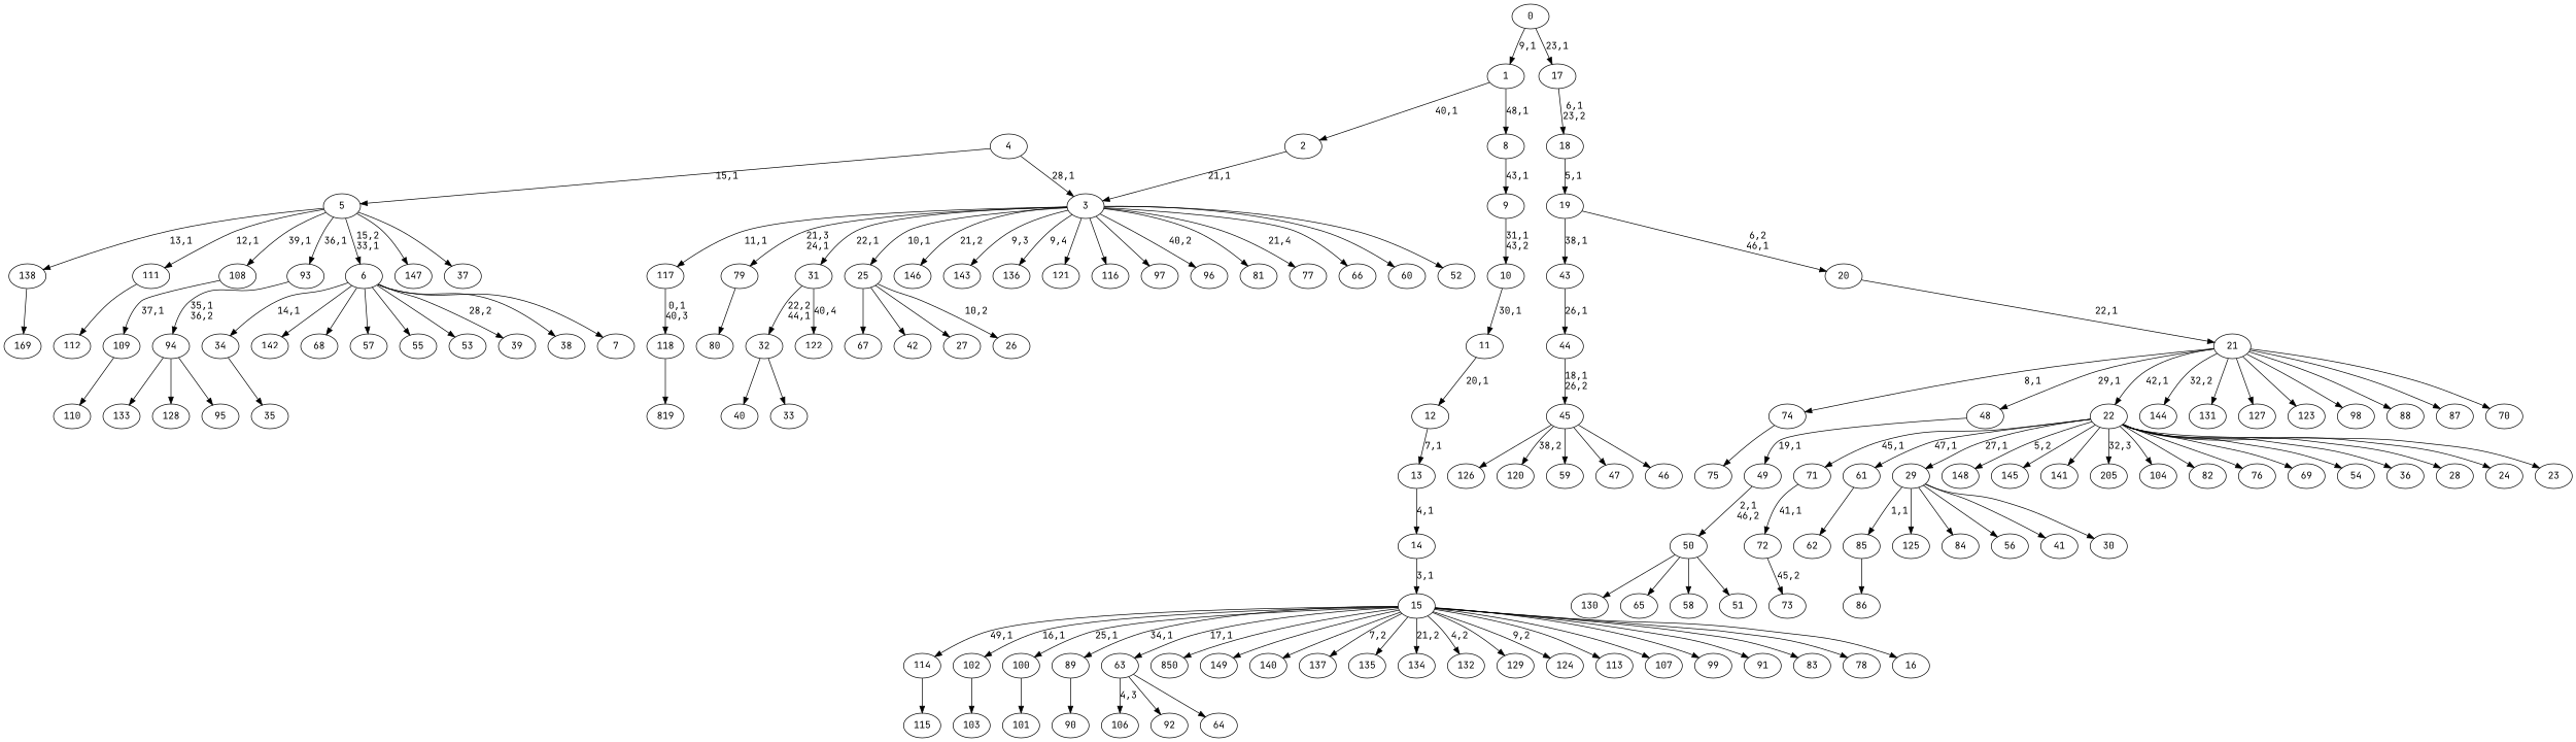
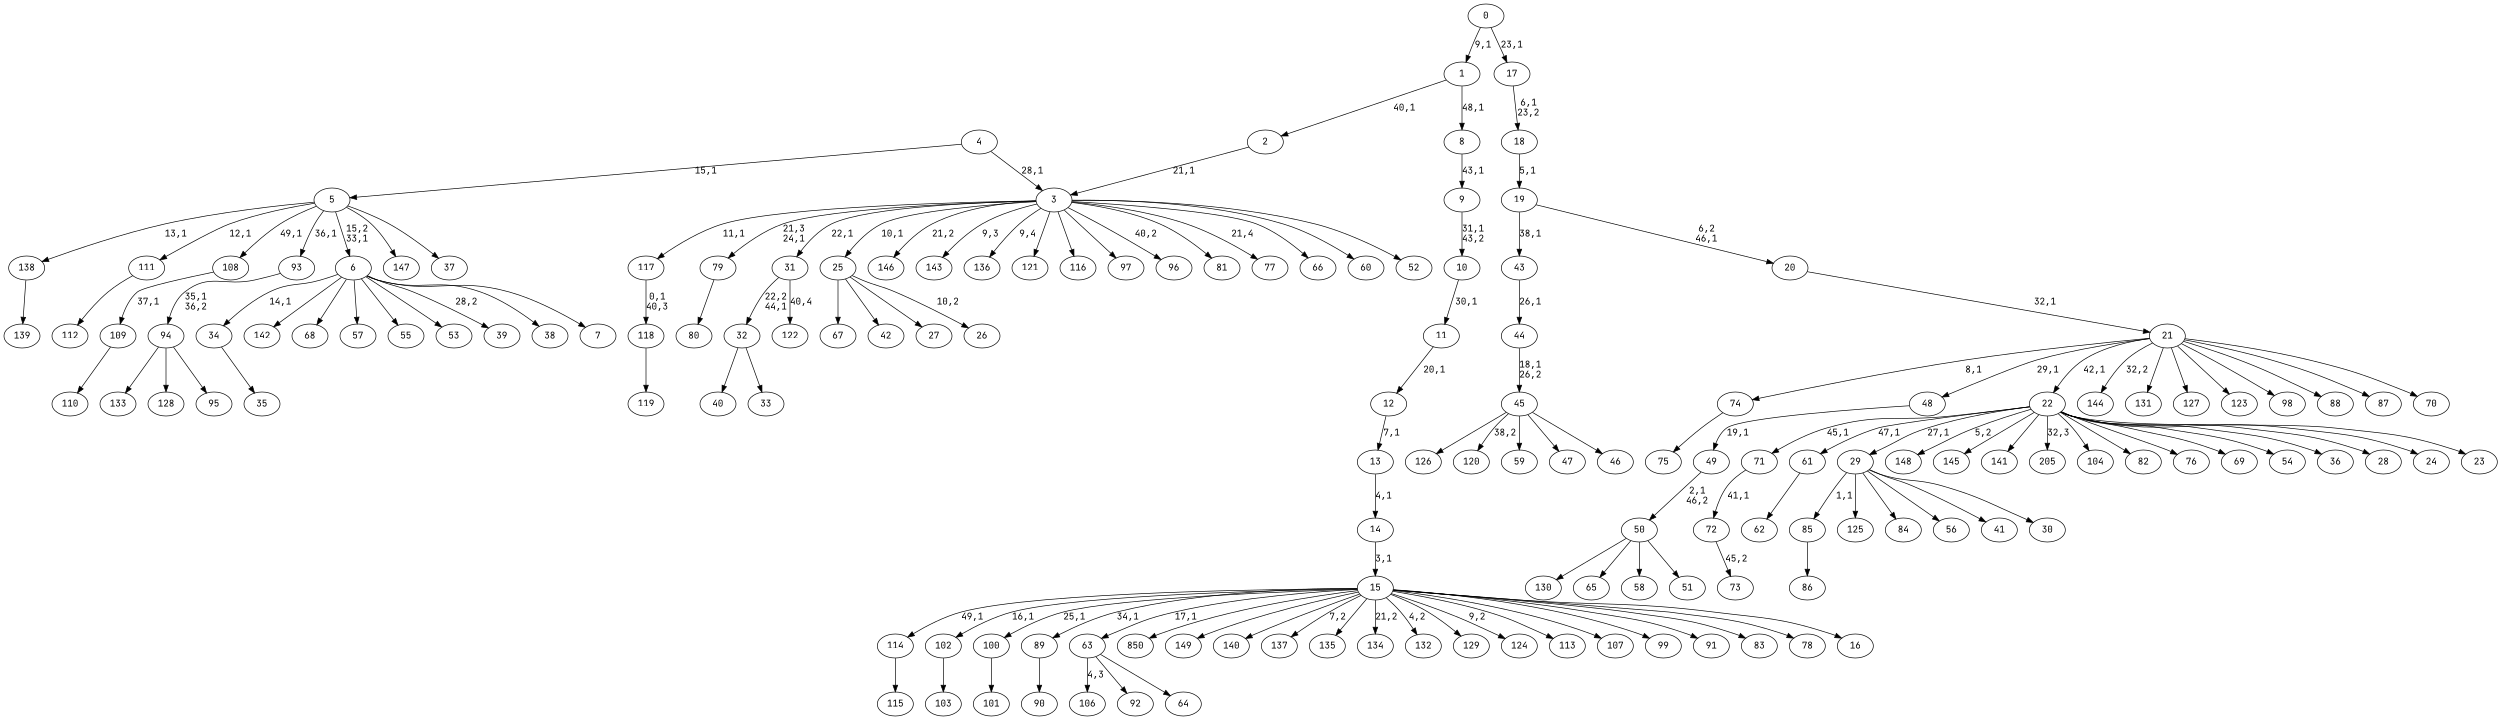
  digraph {
    fontname="JetBrains Mono"
    node [fontname="JetBrains Mono"]
    edge [fontname="JetBrains Mono"]
    138
-   139 [label=169]
+   139
    118
-   119 [label=819]
+   119
    117
    114
    115
    111
    112
    109
    110
    108
    102
    103
    100
    101
    94
    133
    128
    95
    93
    89
    90
    85
    86
    79
    80
    74
    75
    72
    73
    71
    63
    106
    92
    64
    61
    62
    50
    130
    65
    58
    51
    49
    48
    45
    126
    120
    59
    47
    46
    44
    43
    34
    35
    32
    40
    33
    31
    122
    29
    125
    84
    56
    41
    30
    25
    67
    42
    27
    26
    22
    148
    145
    141
    n76 [label=205]
    104
    82
    76
    69
    54
    36
    28
    24
    23
    21
    144
    131
    127
    123
    98
    88
    87
    70
    20
    19
    18
    17
    15
    n100 [label=850]
    149
    140
    137
    135
    134
    132
    129
    124
    113
    107
    99
    91
    83
    78
    16
    14
    13
    12
    11
    10
    9
    8
    6
    142
    68
    57
    55
    53
    39
    38
    7
    5
    147
    37
    4
    3
    146
    143
    136
    121
    116
    97
    96
    81
    77
    66
    60
    52
    2
    1
    0
    138 -> 139
    118 -> 119
    117 -> 118 [label="0,1\n40,3"]
    114 -> 115
    111 -> 112
    109 -> 110
    108 -> 109 [label="37,1"]
    102 -> 103
    100 -> 101
    94 -> 133
    94 -> 128
    94 -> 95
    93 -> 94 [label="35,1\n36,2"]
    89 -> 90
    85 -> 86
    79 -> 80
    74 -> 75
    72 -> 73 [label="45,2"]
    71 -> 72 [label="41,1"]
    63 -> 106 [label="4,3"]
    63 -> 92
    63 -> 64
    61 -> 62
    50 -> 130
    50 -> 65
    50 -> 58
    50 -> 51
    49 -> 50 [label="2,1\n46,2"]
    48 -> 49 [label="19,1"]
    45 -> 126
    45 -> 120 [label="38,2"]
    45 -> 59
    45 -> 47
    45 -> 46
    44 -> 45 [label="18,1\n26,2"]
    43 -> 44 [label="26,1"]
    34 -> 35
    32 -> 40
    32 -> 33
    31 -> 32 [label="22,2\n44,1"]
    31 -> 122 [label="40,4"]
    29 -> 85 [label="1,1"]
    29 -> 125
    29 -> 84
    29 -> 56
    29 -> 41
    29 -> 30
    25 -> 67
    25 -> 42
    25 -> 27
    25 -> 26 [label="10,2"]
    22 -> 71 [label="45,1"]
    22 -> 61 [label="47,1"]
    22 -> 29 [label="27,1"]
    22 -> 148 [label="5,2"]
    22 -> 145
    22 -> 141
    22 -> n76 [label="32,3"]
    22 -> 104
    22 -> 82
    22 -> 76
    22 -> 69
    22 -> 54
    22 -> 36
    22 -> 28
    22 -> 24
    22 -> 23
    21 -> 74 [label="8,1"]
    21 -> 48 [label="29,1"]
    21 -> 22 [label="42,1"]
    21 -> 144 [label="32,2"]
    21 -> 131
    21 -> 127
    21 -> 123
    21 -> 98
    21 -> 88
    21 -> 87
    21 -> 70
-   20 -> 21 [label="22,1"]
+   20 -> 21 [label="32,1"]
    19 -> 43 [label="38,1"]
    19 -> 20 [label="6,2\n46,1"]
    18 -> 19 [label="5,1"]
    17 -> 18 [label="6,1\n23,2"]
    15 -> 114 [label="49,1"]
    15 -> 102 [label="16,1"]
    15 -> 100 [label="25,1"]
    15 -> 89 [label="34,1"]
    15 -> 63 [label="17,1"]
    15 -> n100
    15 -> 149
    15 -> 140
    15 -> 137 [label="7,2"]
    15 -> 135
    15 -> 134 [label="21,2"]
    15 -> 132 [label="4,2"]
    15 -> 129
    15 -> 124 [label="9,2"]
    15 -> 113
    15 -> 107
    15 -> 99
    15 -> 91
    15 -> 83
    15 -> 78
    15 -> 16
    14 -> 15 [label="3,1"]
    13 -> 14 [label="4,1"]
    12 -> 13 [label="7,1"]
    11 -> 12 [label="20,1"]
    10 -> 11 [label="30,1"]
    9 -> 10 [label="31,1\n43,2"]
    8 -> 9 [label="43,1"]
    6 -> 34 [label="14,1"]
    6 -> 142
    6 -> 68
    6 -> 57
    6 -> 55
    6 -> 53
    6 -> 39 [label="28,2"]
    6 -> 38
    6 -> 7
    5 -> 138 [label="13,1"]
    5 -> 111 [label="12,1"]
-   5 -> 108 [label="39,1"]
+   5 -> 108 [label="49,1"]
    5 -> 93 [label="36,1"]
    5 -> 6 [label="15,2\n33,1"]
    5 -> 147
    5 -> 37
    4 -> 5 [label="15,1"]
    4 -> 3 [label="28,1"]
    3 -> 117 [label="11,1"]
    3 -> 79 [label="21,3\n24,1"]
    3 -> 31 [label="22,1"]
    3 -> 25 [label="10,1"]
    3 -> 146 [label="21,2"]
    3 -> 143 [label="9,3"]
    3 -> 136 [label="9,4"]
    3 -> 121
    3 -> 116
    3 -> 97
    3 -> 96 [label="40,2"]
    3 -> 81
    3 -> 77 [label="21,4"]
    3 -> 66
    3 -> 60
    3 -> 52
    2 -> 3 [label="21,1"]
    1 -> 8 [label="48,1"]
    1 -> 2 [label="40,1"]
    0 -> 17 [label="23,1"]
    0 -> 1 [label="9,1"]
  }
